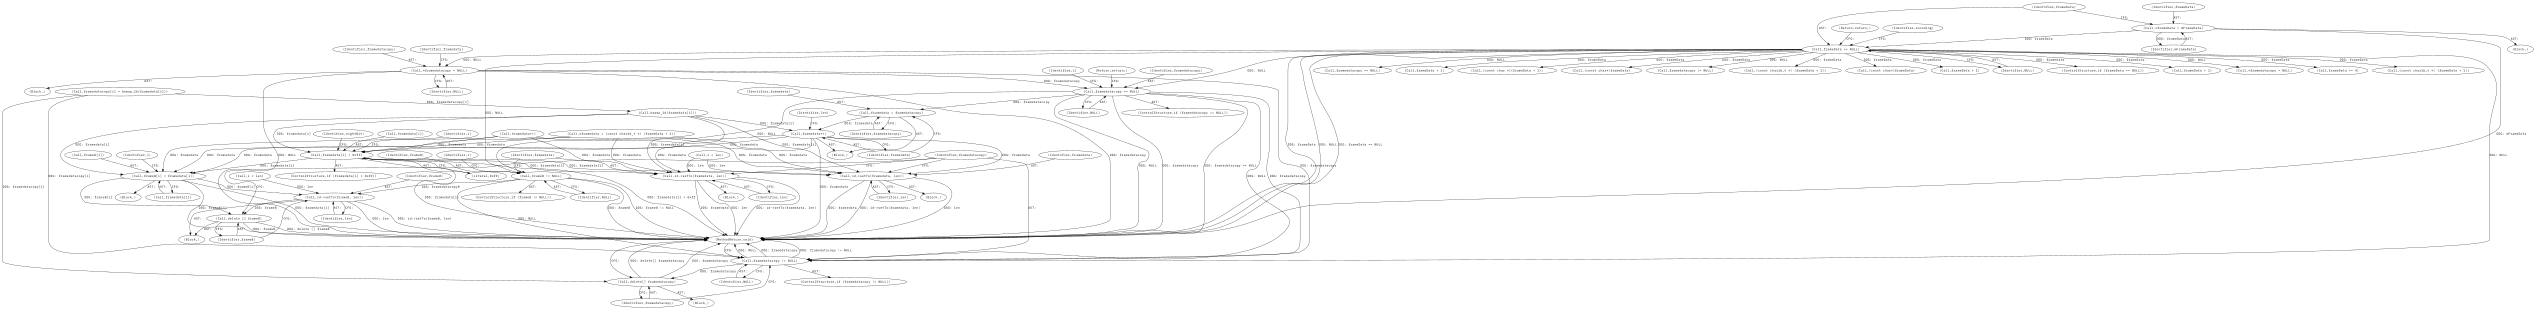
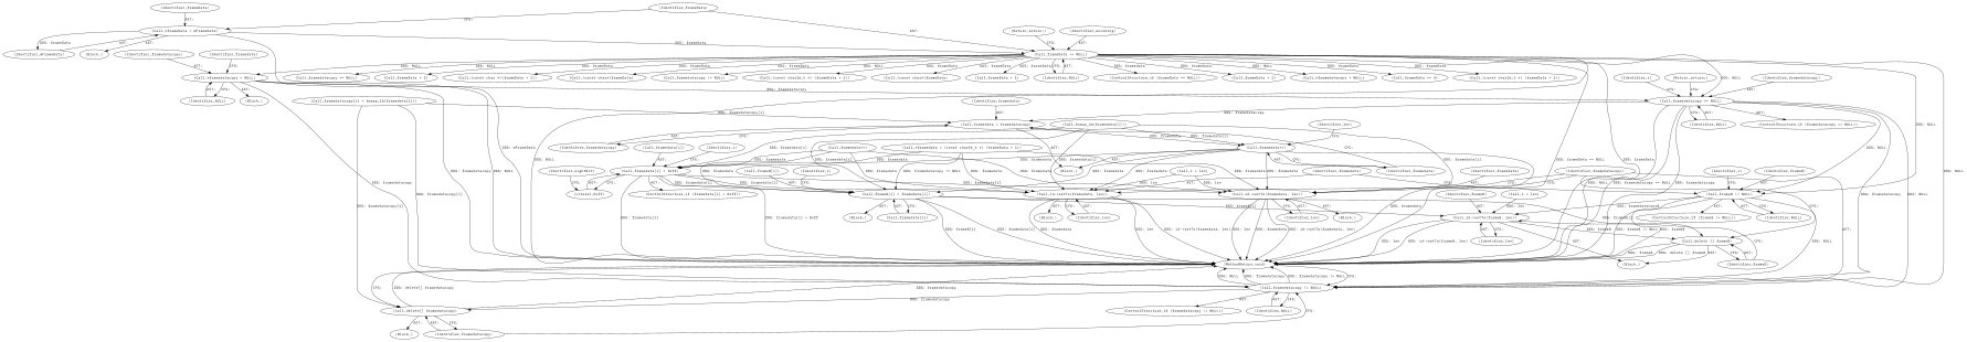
  digraph {
    fontname="IBM Plex Mono"
    node [fontname="IBM Plex Mono"]
    edge [fontname="IBM Plex Mono"]
    n1 [label="(Call,framedatacopy == NULL)"]
    n2 [label="(Call,framedata = framedatacopy)"]
    n3 [label="(Call,frame8 != NULL)"]
    n4 [label="(Call,framedatacopy != NULL)"]
    n5 [label="(Identifier,NULL)"]
    n6 [label="(ControlStructure,if (framedatacopy == NULL))"]
    n7 [label="(MethodReturn,void)"]
    n8 [label="(Call,framedata++)"]
    n9 [label="(Block,)"]
    n10 [label="(Identifier,framedatacopy)"]
    n11 [label="(Call,id->setTo(frame8, len))"]
    n12 [label="(ControlStructure,if (frame8 != NULL))"]
    n13 [label="(Identifier,NULL)"]
    n14 [label="(Call,delete[] framedatacopy)"]
    n15 [label="(ControlStructure,if (framedatacopy != NULL))"]
    n16 [label="(Identifier,NULL)"]
    n17 [label="(Call,*framedatacopy = NULL)"]
    n18 [label="(Block,)"]
    n19 [label="(Identifier,NULL)"]
    n20 [label="(Call,frameData == NULL)"]
    n21 [label="(Call,framedatacopy == NULL)"]
    n22 [label="(Call,frameData + 1)"]
    n23 [label="(Call,(const char *)(frameData + 1))"]
    n24 [label="(Call,(const char*)frameData)"]
    n25 [label="(Call,framedatacopy != NULL)"]
    n26 [label="(Call,(const char16_t *) (frameData + 1))"]
    n27 [label="(Call,(const char*)frameData)"]
    n28 [label="(Call,frameData + 1)"]
    n29 [label="(Identifier,NULL)"]
    n30 [label="(ControlStructure,if (frameData == NULL))"]
    n31 [label="(Call,frameData + 1)"]
    n32 [label="(Call,*framedatacopy = NULL)"]
    n33 [label="(Call,frameData += 4)"]
    n34 [label="(Call,(const char16_t *) (frameData + 1))"]
    n35 [label="(Call,*frameData = mFrameData)"]
    n36 [label="(Block,)"]
    n37 [label="(Identifier,mFrameData)"]
    n38 [label="(Call,framedata[i] > 0xff)"]
    n39 [label="(Call,frame8[i] = framedata[i])"]
    n40 [label="(Call,id->setTo(framedata, len))"]
    n41 [label="(Call,id->setTo(framedata, len))"]
    n42 [label="(Identifier,framedata)"]
    n43 [label="(Literal,0xff)"]
    n44 [label="(ControlStructure,if (framedata[i] > 0xff))"]
    n45 [label="(Call,delete [] frame8)"]
    n46 [label="(Block,)"]
    n47 [label="(Call,framedata[i])"]
    n48 [label="(Block,)"]
    n49 [label="(Identifier,len)"]
    n50 [label="(Identifier,len)"]
    n51 [label="(Block,)"]
    n52 [label="(Identifier,len)"]
    n53 [label="(Block,)"]
    n54 [label="(Identifier,frame8)"]
    n55 [label="(Identifier,framedatacopy)"]
    n56 [label="(Block,)"]
    n57 [label="(Call,i < len)"]
    n58 [label="(Identifier,framedata)"]
    n59 [label="(Identifier,framedata)"]
    n60 [label="(Identifier,i)"]
    n61 [label="(Identifier,frame8)"]
    n62 [label="(Identifier,frameData)"]
    n63 [label="(Call,frame8[i])"]
    n64 [label="(Identifier,framedatacopy)"]
    n65 [label="(Identifier,framedatacopy)"]
    n66 [label="(Return,return;)"]
    n67 [label="(Identifier,frameData)"]
    n68 [label="(Identifier,frame8)"]
    n69 [label="(Identifier,i)"]
    n70 [label="(Identifier,eightBit)"]
    n71 [label="(Identifier,i)"]
    n72 [label="(Call,framedata++)"]
    n73 [label="(Call,*framedata = (const char16_t *) (frameData + 1))"]
    n74 [label="(Call,framedatacopy[i] = bswap_16(framedata[i]))"]
    n75 [label="(Identifier,len)"]
    n76 [label="(Call,bswap_16(framedata[i]))"]
    n77 [label="(Return,return;)"]
    n78 [label="(Identifier,i)"]
    n79 [label="(Call,framedata[i])"]
    n80 [label="(Identifier,encoding)"]
    n81 [label="(Identifier,framedata)"]
    n82 [label="(Identifier,framedata)"]
    n83 [label="(Call,i < len)"]
    n84 [label="(Identifier,framedatacopy)"]
    n1 -> n2 [label="DDG: framedatacopy"]
    n1 -> n3 [label="DDG: NULL"]
    n1 -> n4 [label="DDG: framedatacopy"]
    n1 -> n4 [label="DDG: NULL"]
    n1 -> n5 [label="CFG: "]
    n1 -> n6 [label="AST: "]
    n1 -> n7 [label="DDG: NULL"]
    n1 -> n7 [label="DDG: framedatacopy"]
    n1 -> n7 [label="DDG: framedatacopy == NULL"]
    n2 -> n8 [label="DDG: framedata"]
    n2 -> n9 [label="AST: "]
    n2 -> n10 [label="CFG: "]
    n3 -> n4 [label="DDG: NULL"]
    n3 -> n7 [label="DDG: frame8"]
    n3 -> n7 [label="DDG: frame8 != NULL"]
    n3 -> n11 [label="DDG: framedatacopy8"]
    n3 -> n12 [label="AST: "]
    n3 -> n13 [label="CFG: "]
    n4 -> n7 [label="DDG: NULL"]
    n4 -> n7 [label="DDG: framedatacopy"]
    n4 -> n7 [label="DDG: framedatacopy != NULL"]
    n4 -> n14 [label="DDG: framedatacopy"]
    n4 -> n15 [label="AST: "]
    n4 -> n16 [label="CFG: "]
    n5 -> n1 [label="AST: "]
    n7 -> n4 [label="CFG: "]
    n7 -> n14 [label="CFG: "]
    n8 -> n7 [label="DDG: framedata"]
    n8 -> n9 [label="AST: "]
    n8 -> n38 [label="DDG: framedata"]
    n8 -> n39 [label="DDG: framedata"]
    n8 -> n40 [label="DDG: framedata"]
    n8 -> n41 [label="DDG: framedata"]
    n8 -> n42 [label="CFG: "]
    n10 -> n2 [label="AST: "]
    n11 -> n7 [label="DDG: len"]
    n11 -> n7 [label="DDG: id->setTo(frame8, len)"]
    n11 -> n45 [label="DDG: frame8"]
    n11 -> n52 [label="CFG: "]
    n11 -> n53 [label="AST: "]
    n13 -> n3 [label="AST: "]
    n14 -> n7 [label="DDG: delete[] framedatacopy"]
    n14 -> n7 [label="DDG: framedatacopy"]
    n14 -> n55 [label="CFG: "]
    n14 -> n56 [label="AST: "]
    n16 -> n4 [label="AST: "]
    n17 -> n1 [label="DDG: framedatacopy"]
    n17 -> n4 [label="DDG: framedatacopy"]
    n17 -> n7 [label="DDG: NULL"]
    n17 -> n7 [label="DDG: framedatacopy"]
    n17 -> n18 [label="AST: "]
    n17 -> n19 [label="CFG: "]
    n19 -> n17 [label="AST: "]
    n20 -> n1 [label="DDG: NULL"]
    n20 -> n3 [label="DDG: NULL"]
    n20 -> n4 [label="DDG: NULL"]
    n20 -> n7 [label="DDG: frameData"]
    n20 -> n7 [label="DDG: NULL"]
    n20 -> n7 [label="DDG: frameData == NULL"]
    n20 -> n17 [label="DDG: NULL"]
    n20 -> n21 [label="DDG: NULL"]
    n20 -> n22 [label="DDG: frameData"]
    n20 -> n23 [label="DDG: frameData"]
    n20 -> n24 [label="DDG: frameData"]
    n20 -> n25 [label="DDG: NULL"]
    n20 -> n26 [label="DDG: frameData"]
    n20 -> n27 [label="DDG: frameData"]
    n20 -> n28 [label="DDG: frameData"]
    n20 -> n29 [label="CFG: "]
    n20 -> n30 [label="DDG: framedata"]
    n20 -> n31 [label="DDG: frameData"]
    n20 -> n32 [label="DDG: NULL"]
    n20 -> n33 [label="DDG: frameData"]
    n20 -> n34 [label="DDG: frameData"]
    n29 -> n20 [label="AST: "]
    n35 -> n7 [label="DDG: mFrameData"]
    n35 -> n20 [label="DDG: frameData"]
    n35 -> n36 [label="AST: "]
    n35 -> n37 [label="DDG: frameData"]
    n37 -> n35 [label="AST: "]
    n38 -> n7 [label="DDG: framedata[i]"]
    n38 -> n7 [label="DDG: framedata[i] > 0xff"]
    n38 -> n39 [label="DDG: framedata[i]"]
    n38 -> n40 [label="DDG: framedata[i]"]
    n38 -> n41 [label="DDG: framedata[i]"]
    n38 -> n43 [label="CFG: "]
    n38 -> n44 [label="AST: "]
    n39 -> n7 [label="DDG: frame8[i]"]
    n39 -> n7 [label="DDG: framedata[i]"]
    n39 -> n11 [label="DDG: frame8[i]"]
    n39 -> n45 [label="DDG: frame8[i]"]
    n39 -> n46 [label="AST: "]
    n39 -> n47 [label="CFG: "]
    n40 -> n7 [label="DDG: framedata"]
    n40 -> n7 [label="DDG: len"]
    n40 -> n7 [label="DDG: id->setTo(framedata, len)"]
    n40 -> n48 [label="AST: "]
    n40 -> n49 [label="CFG: "]
    n41 -> n7 [label="DDG: id->setTo(framedata, len)"]
    n41 -> n7 [label="DDG: len"]
    n41 -> n7 [label="DDG: framedata"]
    n41 -> n50 [label="CFG: "]
    n41 -> n51 [label="AST: "]
    n42 -> n2 [label="CFG: "]
    n42 -> n8 [label="AST: "]
    n43 -> n38 [label="AST: "]
    n45 -> n7 [label="DDG: delete [] frame8"]
    n45 -> n7 [label="DDG: frame8"]
    n45 -> n53 [label="AST: "]
    n45 -> n54 [label="CFG: "]
    n47 -> n39 [label="AST: "]
    n49 -> n40 [label="AST: "]
    n50 -> n41 [label="AST: "]
    n52 -> n11 [label="AST: "]
    n54 -> n11 [label="CFG: "]
    n54 -> n45 [label="AST: "]
    n55 -> n4 [label="CFG: "]
    n55 -> n14 [label="AST: "]
    n57 -> n11 [label="DDG: len"]
    n58 -> n3 [label="CFG: "]
    n58 -> n40 [label="AST: "]
    n59 -> n17 [label="CFG: "]
    n60 -> n39 [label="CFG: "]
    n61 -> n3 [label="AST: "]
    n62 -> n20 [label="AST: "]
    n62 -> n35 [label="CFG: "]
    n63 -> n39 [label="AST: "]
    n64 -> n1 [label="AST: "]
    n65 -> n17 [label="AST: "]
    n66 -> n20 [label="CFG: "]
    n67 -> n35 [label="AST: "]
    n68 -> n11 [label="AST: "]
    n69 -> n38 [label="CFG: "]
-   n70 -> n38 [label="CFG: "]
+   n70 -> n43 [label="CFG: "]
    n71 -> n1 [label="CFG: "]
    n72 -> n38 [label="DDG: framedata"]
    n72 -> n39 [label="DDG: framedata"]
    n72 -> n40 [label="DDG: framedata"]
    n72 -> n41 [label="DDG: framedata"]
    n73 -> n38 [label="DDG: framedata"]
-   n73 -> n39 [label="DDG: framedata"]
+   n73 -> n39 [label="DDG: framedatacopy != NULL"]
    n73 -> n40 [label="DDG: framedata"]
    n73 -> n41 [label="DDG: framedata"]
-   n74 -> n76 [label="DDG: framedatacopy[i]"]
+   n74 -> n2 [label="DDG: framedatacopy[i]"]
    n74 -> n4 [label="DDG: framedatacopy[i]"]
    n74 -> n14 [label="DDG: framedatacopy[i]"]
    n75 -> n8 [label="CFG: "]
    n76 -> n8 [label="DDG: framedata[i]"]
    n76 -> n38 [label="DDG: framedata[i]"]
    n76 -> n39 [label="DDG: framedata[i]"]
    n76 -> n40 [label="DDG: framedata[i]"]
    n76 -> n41 [label="DDG: framedata[i]"]
    n77 -> n1 [label="CFG: "]
    n78 -> n3 [label="CFG: "]
    n79 -> n38 [label="AST: "]
-   n80 -> n20 [label="CFG: "]
+   n80 -> n20 [label="AST: "]
    n81 -> n2 [label="AST: "]
    n82 -> n41 [label="AST: "]
    n83 -> n40 [label="DDG: len"]
    n83 -> n41 [label="DDG: len"]
    n84 -> n4 [label="AST: "]
    n84 -> n40 [label="CFG: "]
    n84 -> n41 [label="CFG: "]
    n84 -> n45 [label="CFG: "]
  }
